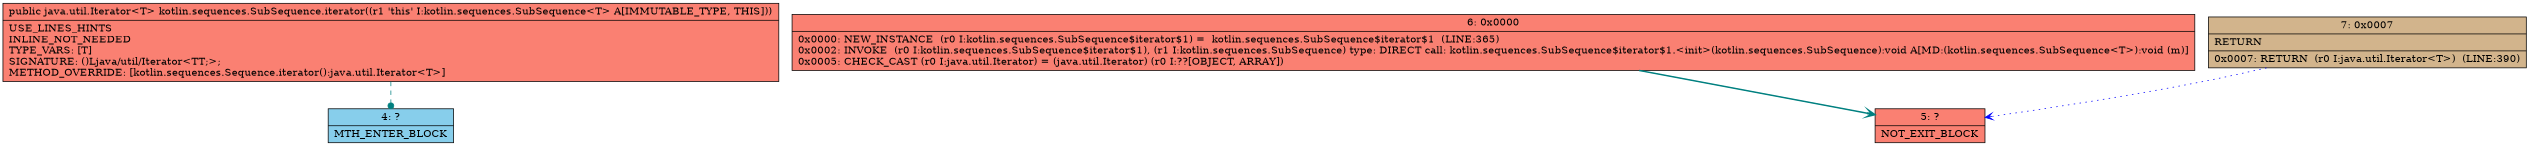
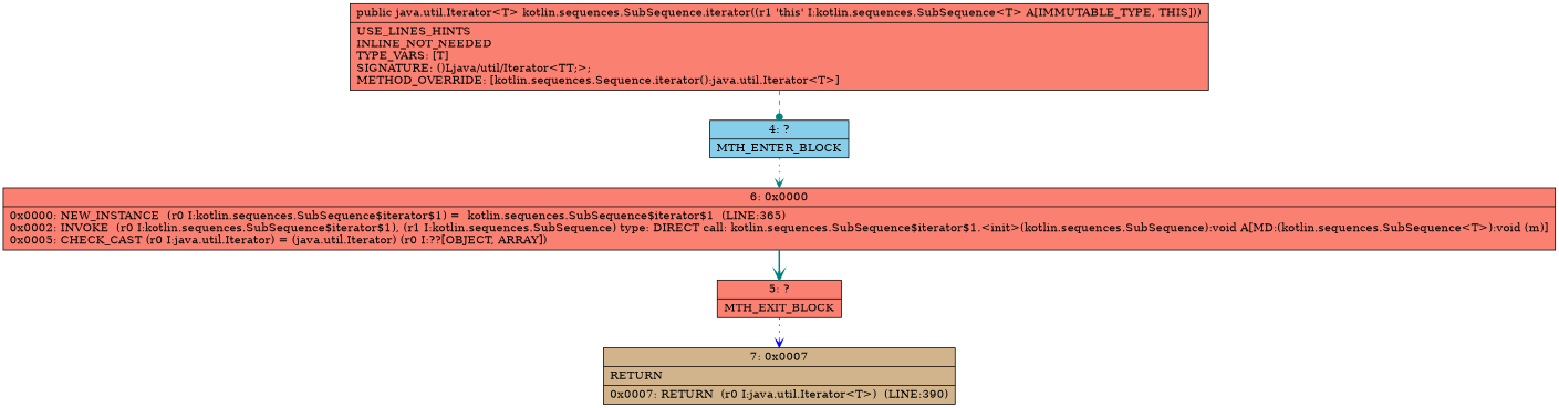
  digraph {
    node [fillcolor=salmon shape=record style=filled]
    edge [arrowhead=vee color=teal style=dotted]
    n1 [fillcolor=skyblue label="{4\:\ ?|MTH_ENTER_BLOCK\l}"]
    n2 [label="{6\:\ 0x0000|0x0000: NEW_INSTANCE  (r0 I:kotlin.sequences.SubSequence$iterator$1) =  kotlin.sequences.SubSequence$iterator$1  (LINE:365)\l0x0002: INVOKE  (r0 I:kotlin.sequences.SubSequence$iterator$1), (r1 I:kotlin.sequences.SubSequence) type: DIRECT call: kotlin.sequences.SubSequence$iterator$1.\<init\>(kotlin.sequences.SubSequence):void A[MD:(kotlin.sequences.SubSequence\<T\>):void (m)]\l0x0005: CHECK_CAST (r0 I:java.util.Iterator) = (java.util.Iterator) (r0 I:??[OBJECT, ARRAY]) \l}"]
-   n3 [label="{5\:\ ?|NOT_EXIT_BLOCK\l}"]
+   n3 [label="{5\:\ ?|MTH_EXIT_BLOCK\l}"]
    n4 [fillcolor=tan label="{7\:\ 0x0007|RETURN\l|0x0007: RETURN  (r0 I:java.util.Iterator\<T\>)  (LINE:390)\l}"]
    n5 [label="{public java.util.Iterator\<T\> kotlin.sequences.SubSequence.iterator((r1 'this' I:kotlin.sequences.SubSequence\<T\> A[IMMUTABLE_TYPE, THIS]))  | USE_LINES_HINTS\lINLINE_NOT_NEEDED\lTYPE_VARS: [T]\lSIGNATURE: ()Ljava\/util\/Iterator\<TT;\>;\lMETHOD_OVERRIDE: [kotlin.sequences.Sequence.iterator():java.util.Iterator\<T\>]\l}"]
+   n1 -> n2
    n2 -> n3 [style=bold]
-   n4 -> n3 [color=blue]
+   n3 -> n4 [color=blue]
    n5 -> n1 [arrowhead=dot style=dashed]
  }
